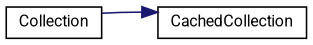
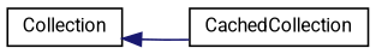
  digraph {
    rankdir=LR
    fontname=Roboto
    node [color=black fillcolor=white fontname=Roboto fontsize=10 shape=record style=filled]
    n1 [height=0.2 label=Collection width=0.4]
    n2 [height=0.2 label=CachedCollection width=0.4]
-   n2 -> n1 [color=midnightblue dir=back fontname=Roboto fontsize=10 labelfontname=Helvetica labelfontsize=10 style=solid]
+   n1 -> n2 [color=midnightblue dir=back fontname=Roboto fontsize=10 labelfontname=Helvetica labelfontsize=10 style=solid]
  }
